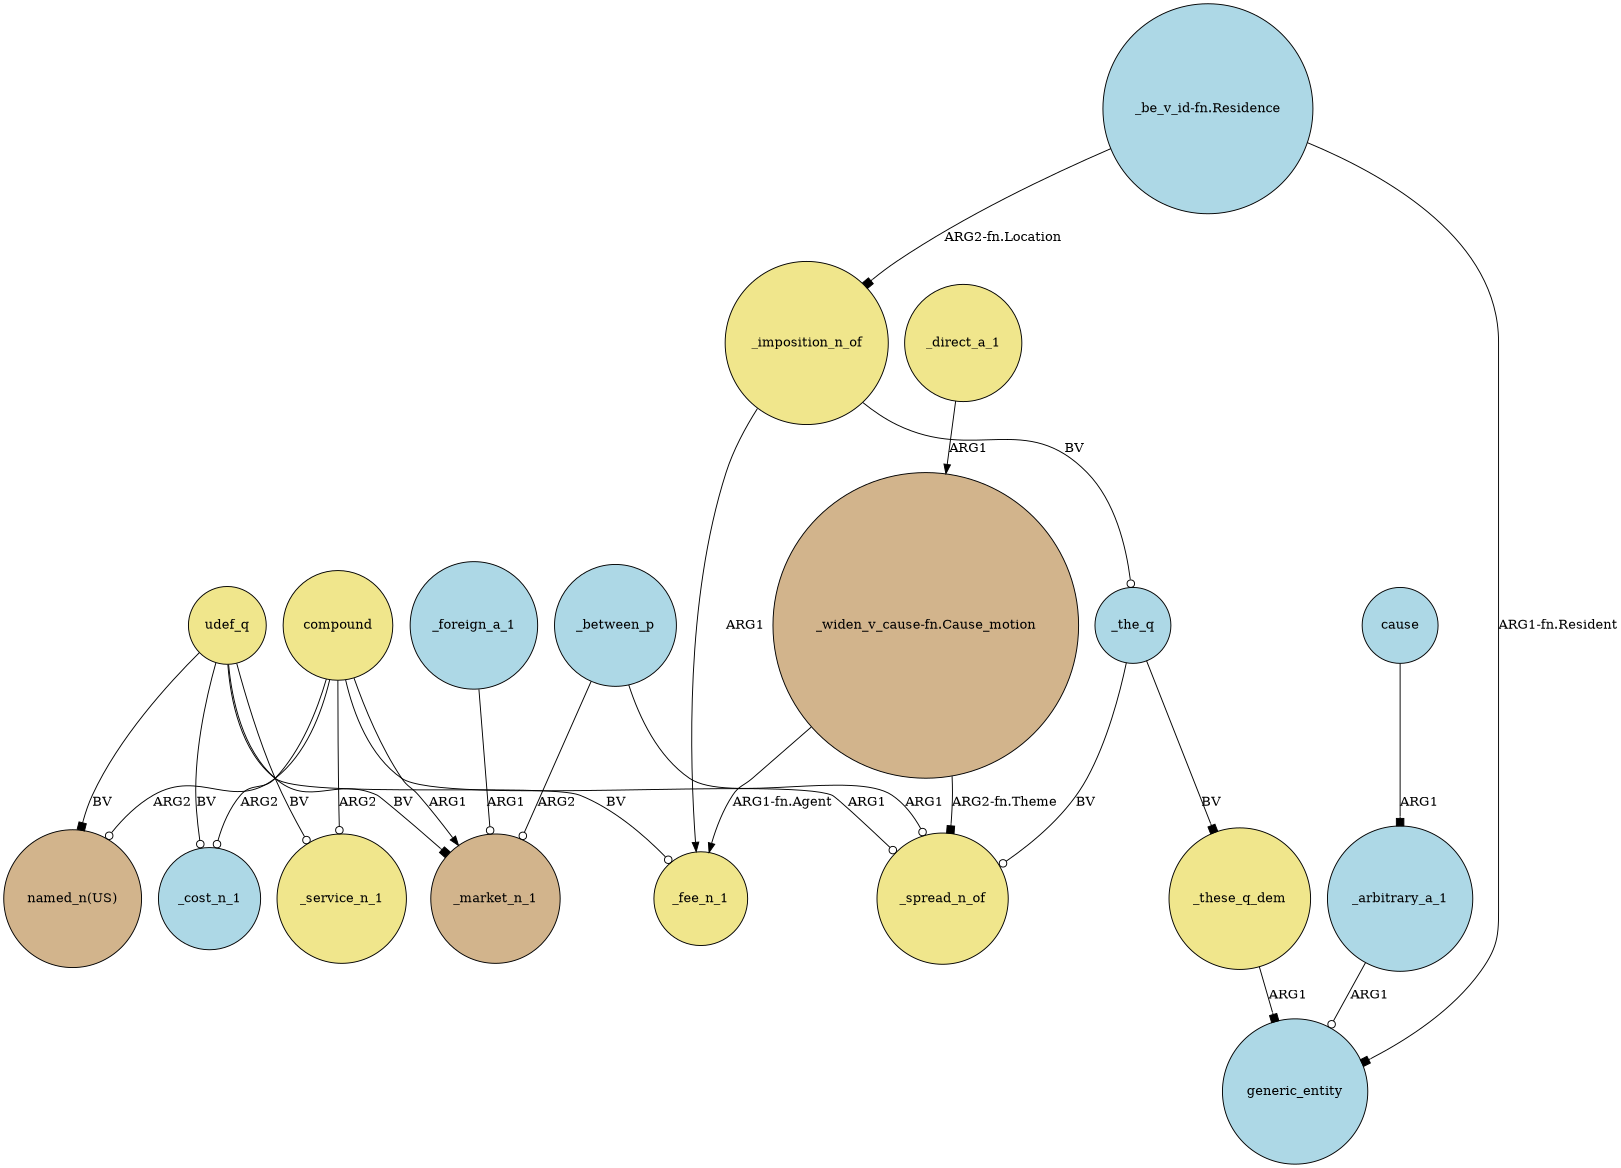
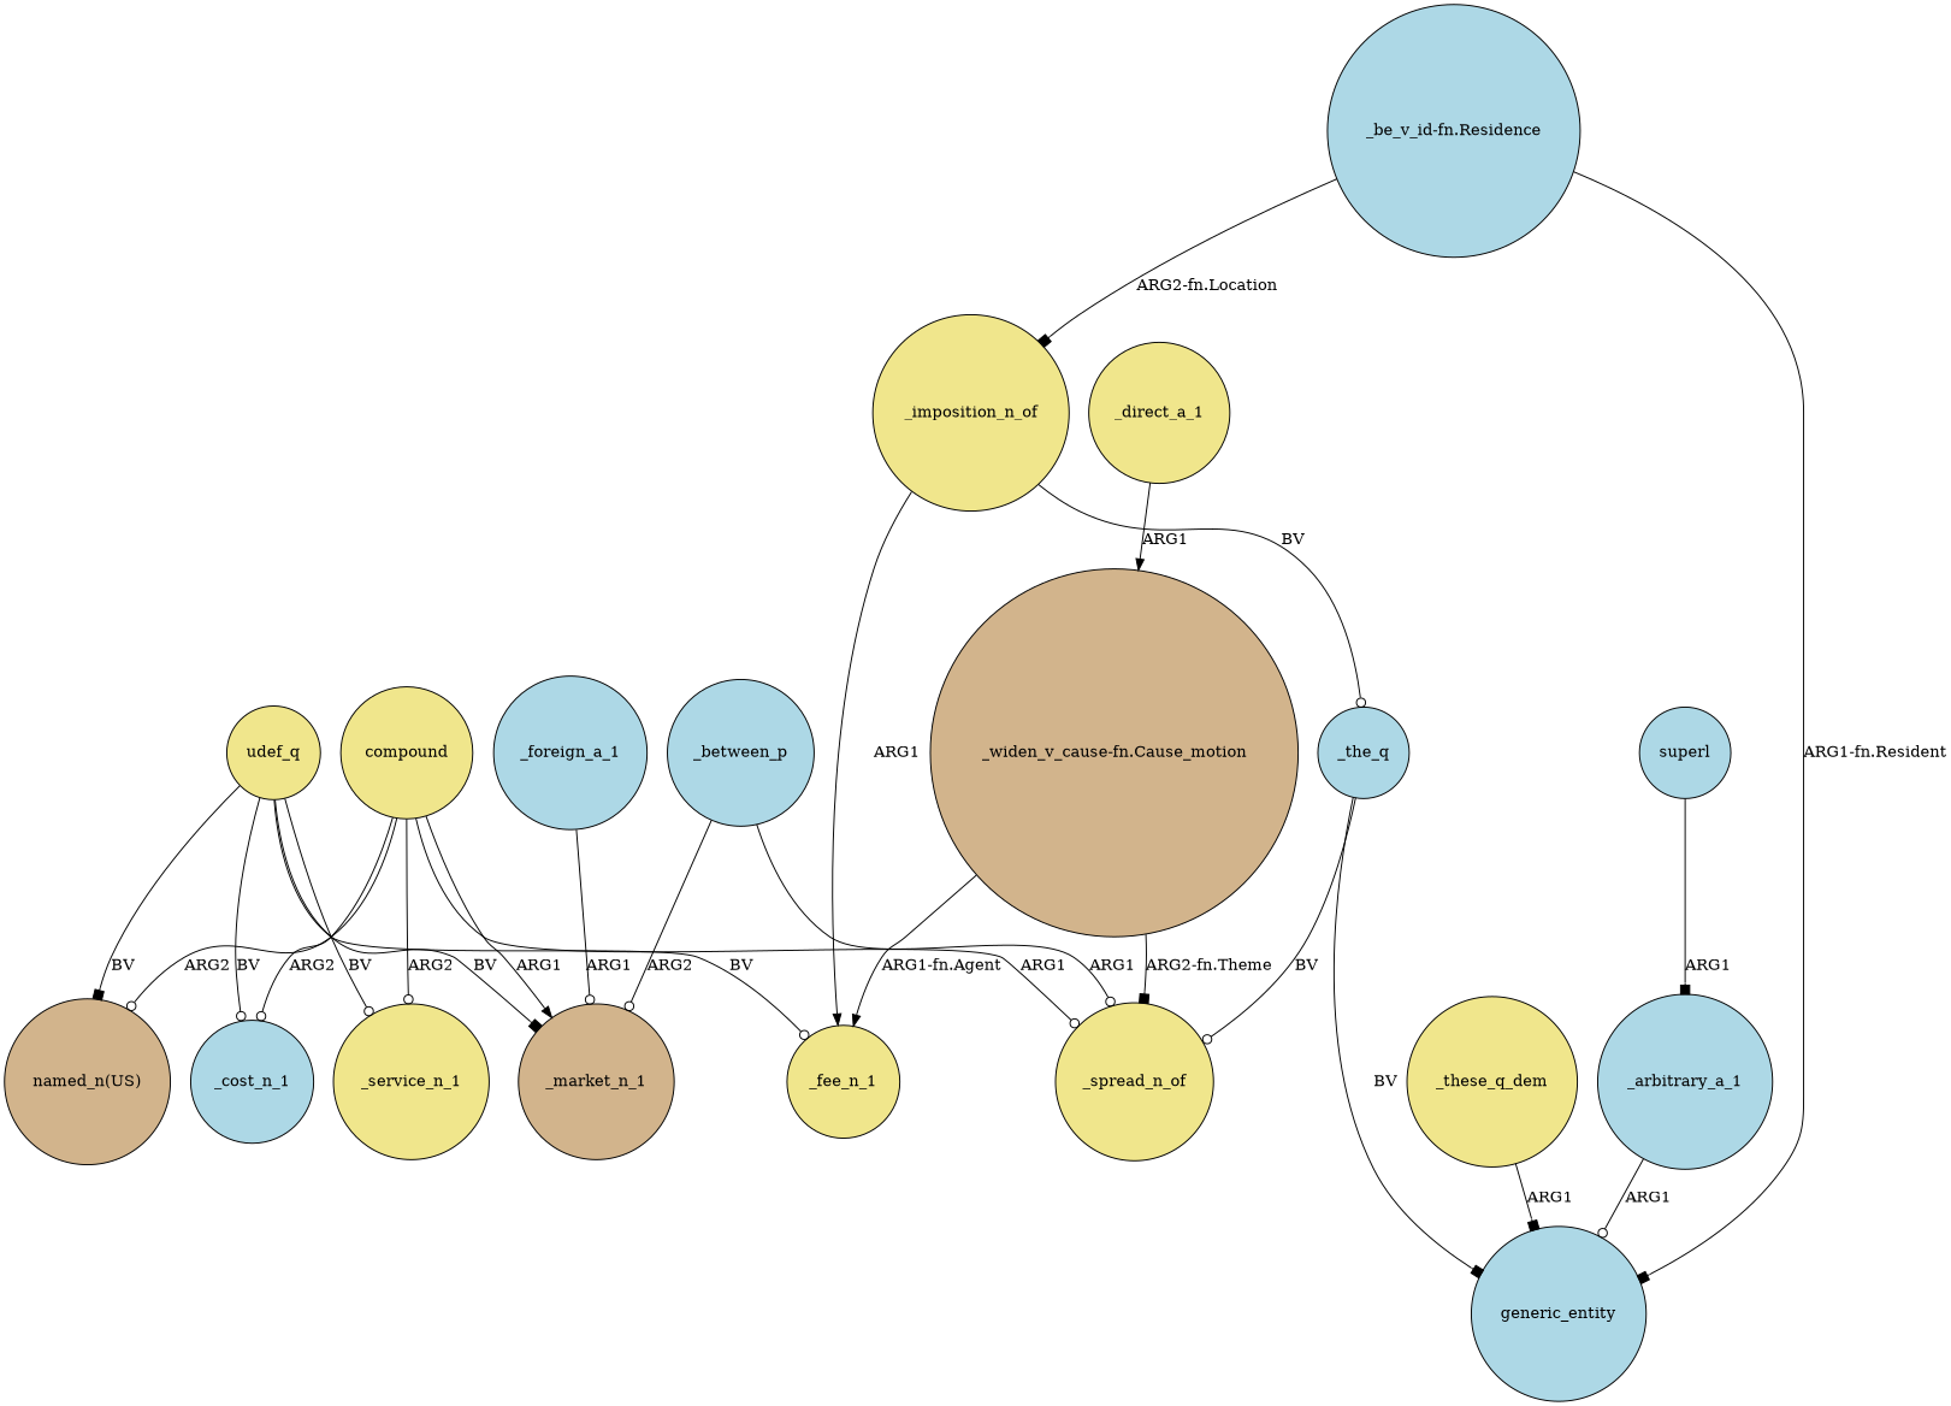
  digraph {
    node [fillcolor=khaki shape=circle style=filled]
    edge [arrowhead=odot]
    udef_q
    _service_n_1
    _market_n_1 [fillcolor=tan]
    _fee_n_1
    _cost_n_1 [fillcolor=lightblue]
    "named_n(US)" [fillcolor=tan]
    compound
    _spread_n_of
    "_widen_v_cause-fn.Cause_motion" [fillcolor=tan]
-   superl [fillcolor=lightblue label=cause]
+   superl [fillcolor=lightblue]
    _arbitrary_a_1 [fillcolor=lightblue]
    generic_entity [fillcolor=lightblue]
    _between_p [fillcolor=lightblue]
    _the_q [fillcolor=lightblue]
    _imposition_n_of
    "_be_v_id-fn.Residence" [fillcolor=lightblue]
    _foreign_a_1 [fillcolor=lightblue]
    _direct_a_1
    _these_q_dem
    udef_q -> _service_n_1 [label=BV]
    udef_q -> _market_n_1 [arrowhead=box label=BV]
    udef_q -> _fee_n_1 [label=BV]
    udef_q -> _cost_n_1 [label=BV]
    udef_q -> "named_n(US)" [arrowhead=box label=BV]
    compound -> _service_n_1 [label=ARG2]
    compound -> _market_n_1 [arrowhead=normal label=ARG1]
    compound -> _cost_n_1 [label=ARG2]
    compound -> "named_n(US)" [label=ARG2]
    compound -> _spread_n_of [label=ARG1]
    "_widen_v_cause-fn.Cause_motion" -> _fee_n_1 [arrowhead=normal label="ARG1-fn.Agent"]
    "_widen_v_cause-fn.Cause_motion" -> _spread_n_of [arrowhead=box label="ARG2-fn.Theme"]
    superl -> _arbitrary_a_1 [arrowhead=box label=ARG1]
    _arbitrary_a_1 -> generic_entity [label=ARG1]
    _between_p -> _market_n_1 [label=ARG2]
    _between_p -> _spread_n_of [label=ARG1]
    _the_q -> _spread_n_of [label=BV]
-   _the_q -> _these_q_dem [arrowhead=box label=BV]
+   _the_q -> generic_entity [arrowhead=box label=BV]
    _imposition_n_of -> _fee_n_1 [arrowhead=normal label=ARG1]
    _imposition_n_of -> _the_q [label=BV]
    "_be_v_id-fn.Residence" -> generic_entity [arrowhead=box label="ARG1-fn.Resident"]
    "_be_v_id-fn.Residence" -> _imposition_n_of [arrowhead=box label="ARG2-fn.Location"]
    _foreign_a_1 -> _market_n_1 [label=ARG1]
    _direct_a_1 -> "_widen_v_cause-fn.Cause_motion" [arrowhead=normal label=ARG1]
    _these_q_dem -> generic_entity [arrowhead=box label=ARG1]
  }
